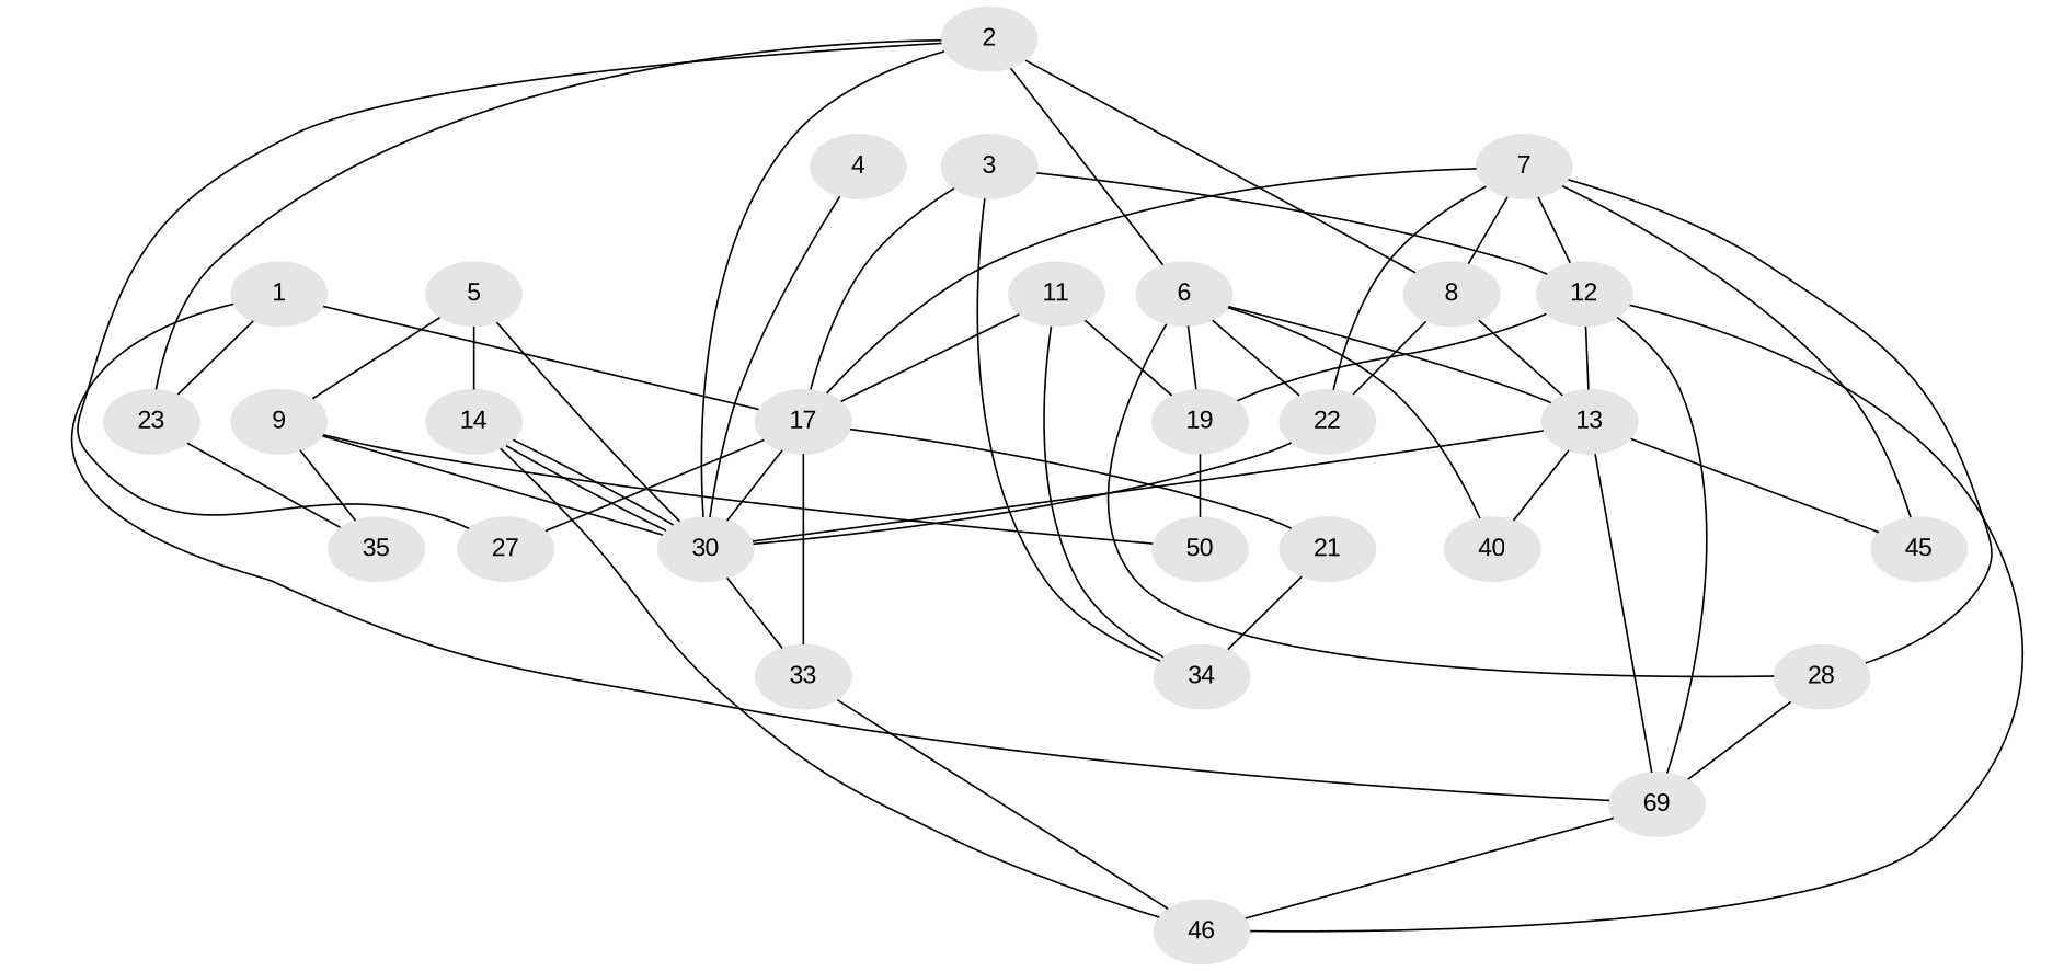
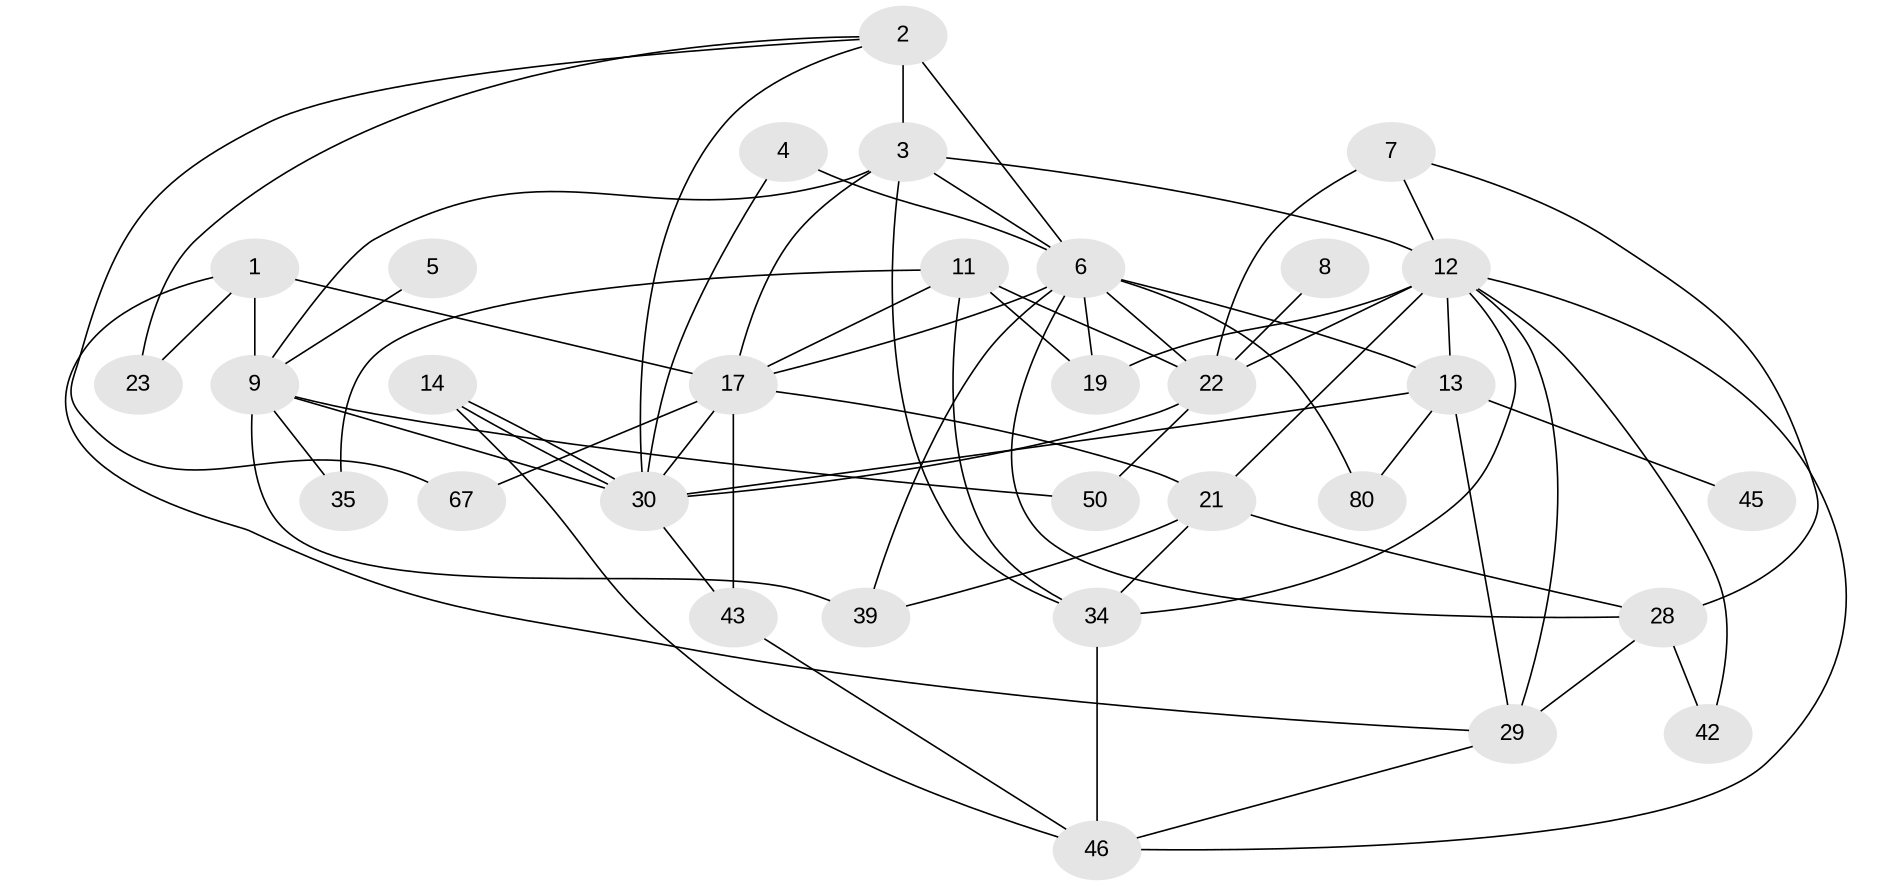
  graph {
    fontname="Liberation Sans"
    node [color=gray90 fontname="Liberation Sans" style=filled]
    edge [fontname="Liberation Sans"]
    1 [super="+24"]
    9 [super="+10"]
    17 [super="+31"]
    23
-   29 [super="+36" label=69]
+   29 [super="+36"]
    30 [super="+33"]
+   39
    35
    50
-   27
+   27 [label=67]
    21 [super="+48"]
-   43 [label=33]
+   43
    46 [super="+49"]
    2 [super="+15"]
    3 [super="+20"]
    6 [super="+25"]
    12 [super="+32"]
    34
    13 [super="+38"]
    19 [super="+41"]
    22 [super="+44"]
    28 [super="+37"]
-   40
+   40 [label=80]
+   42
    4
    5 [super="+16"]
    14
    45
    7 [super="+18"]
    8 [super="+47"]
    11 [super="+26"]
+   1 -- 9
    1 -- 17 [weight=2]
    1 -- 23
    1 -- 29
    9 -- 30
+   9 -- 39 [weight=2]
    9 -- 35
    9 -- 50
    17 -- 30
    17 -- 27
    17 -- 21
    17 -- 43
    29 -- 46
    30 -- 43
+   21 -- 39
    21 -- 34
+   21 -- 28
    43 -- 46
    2 -- 23
    2 -- 30
    2 -- 27
-   2 -- 8
+   2 -- 3
    2 -- 6 [weight=2]
+   3 -- 9
    3 -- 17
+   3 -- 6 [weight=2]
    3 -- 12
    3 -- 34
+   6 -- 39
    6 -- 13
    6 -- 19
    6 -- 22
    6 -- 28
    6 -- 40
    12 -- 29
+   12 -- 21
    12 -- 46
+   12 -- 34
    12 -- 13
    12 -- 19
+   12 -- 22
+   12 -- 42
+   34 -- 46
    13 -- 29
    13 -- 30 [weight=2]
    13 -- 40
    13 -- 45
-   19 -- 50
+   22 -- 50
    22 -- 30
    28 -- 29
+   28 -- 42
    4 -- 30
+   4 -- 6
    5 -- 9
-   5 -- 30
-   5 -- 14
    14 -- 30
    14 -- 30
    14 -- 46
-   7 -- 17
+   6 -- 17
    7 -- 12
    7 -- 22
    7 -- 28
-   7 -- 45
-   7 -- 8
-   8 -- 13
    8 -- 22
    11 -- 17 [weight=2]
-   23 -- 35
+   11 -- 35
    11 -- 34
    11 -- 19 [weight=2]
+   11 -- 22
  }
